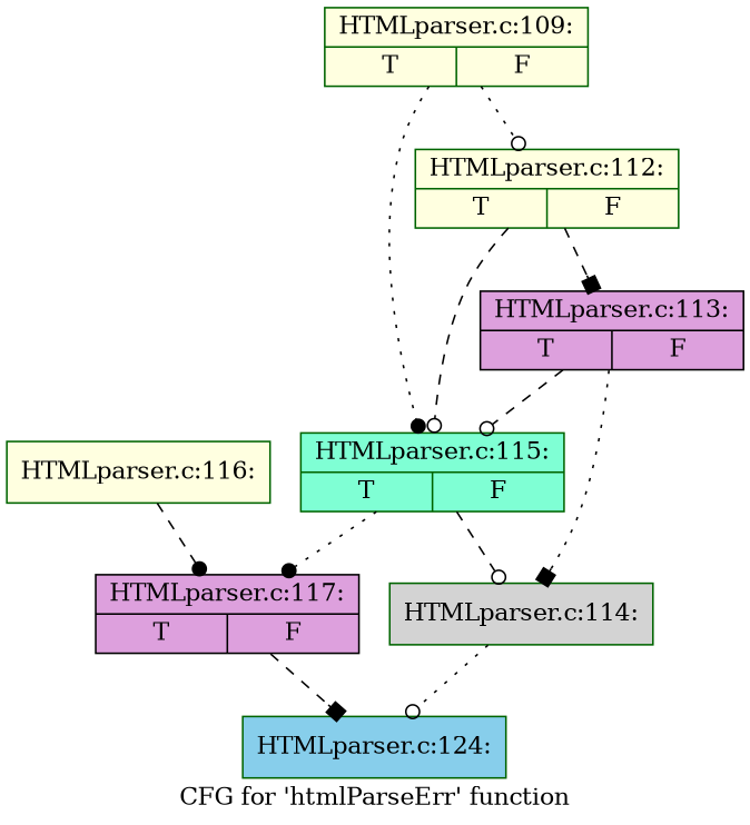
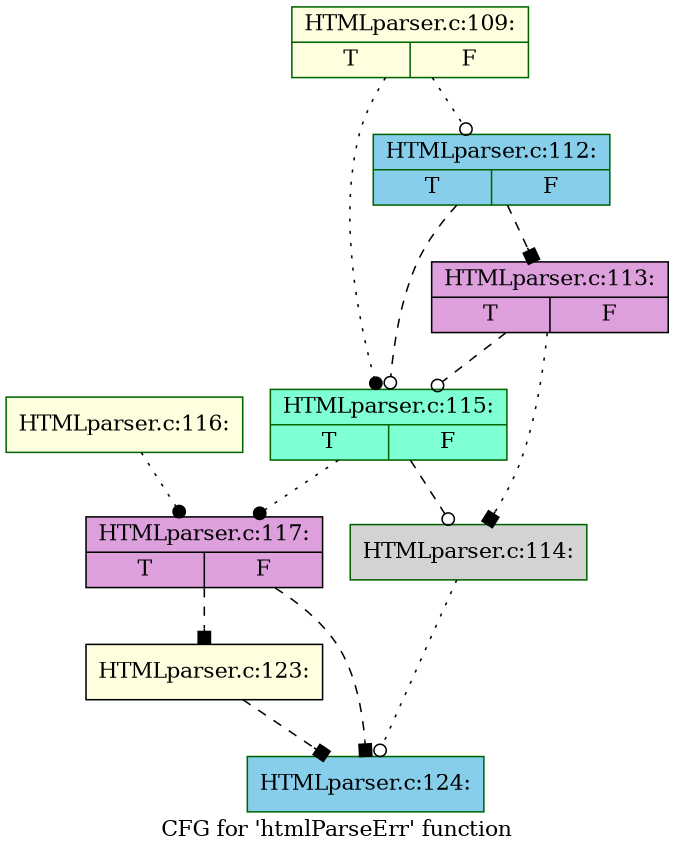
  digraph {
    label="CFG for 'htmlParseErr' function"
    node [color=darkgreen fillcolor=lightyellow shape=record style=filled]
    edge [arrowhead=odot style=dashed]
    n1 [label="{HTMLparser.c:109:|{<s0>T|<s1>F}}"]
-   n2 [label="{HTMLparser.c:112:|{<s0>T|<s1>F}}"]
+   n2 [fillcolor=skyblue label="{HTMLparser.c:112:|{<s0>T|<s1>F}}"]
    n3 [fillcolor=aquamarine label="{HTMLparser.c:115:|{<s0>T|<s1>F}}"]
    n4 [color=black fillcolor=plum label="{HTMLparser.c:113:|{<s0>T|<s1>F}}"]
    n5 [color=black fillcolor=plum label="{HTMLparser.c:117:|{<s0>T|<s1>F}}"]
    n6 [fillcolor=lightgrey label="{HTMLparser.c:114:}"]
    n7 [label="{HTMLparser.c:116:}"]
    n8 [fillcolor=skyblue label="{HTMLparser.c:124:}"]
+   n9 [color=black label="{HTMLparser.c:123:}"]
    n1 -> n2 [style=dotted]
    n1 -> n3 [arrowhead=dot style=dotted]
    n2 -> n3
    n2 -> n4 [arrowhead=box]
    n3 -> n5 [arrowhead=dot style=dotted]
    n3 -> n6
    n4 -> n3
    n4 -> n6 [arrowhead=box style=dotted]
    n5 -> n8 [arrowhead=box]
+   n5 -> n9 [arrowhead=box]
    n6 -> n8 [style=dotted]
-   n7 -> n5 [arrowhead=dot]
+   n7 -> n5 [arrowhead=dot style=dotted]
+   n9 -> n8 [arrowhead=box]
  }
